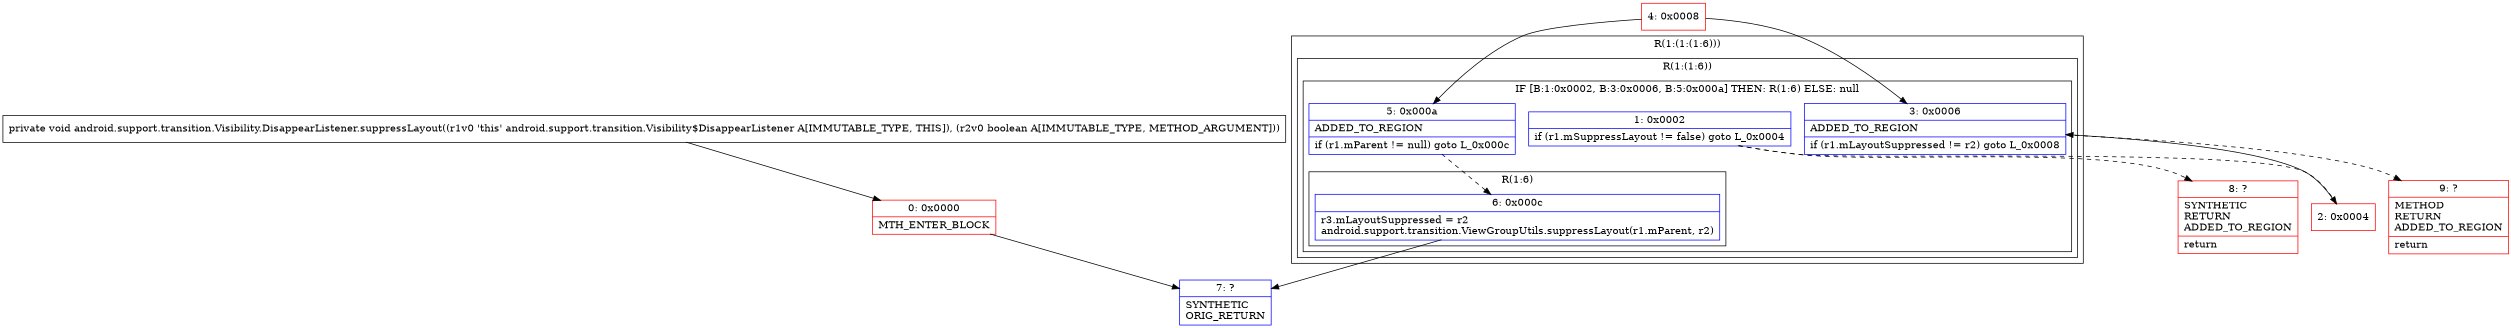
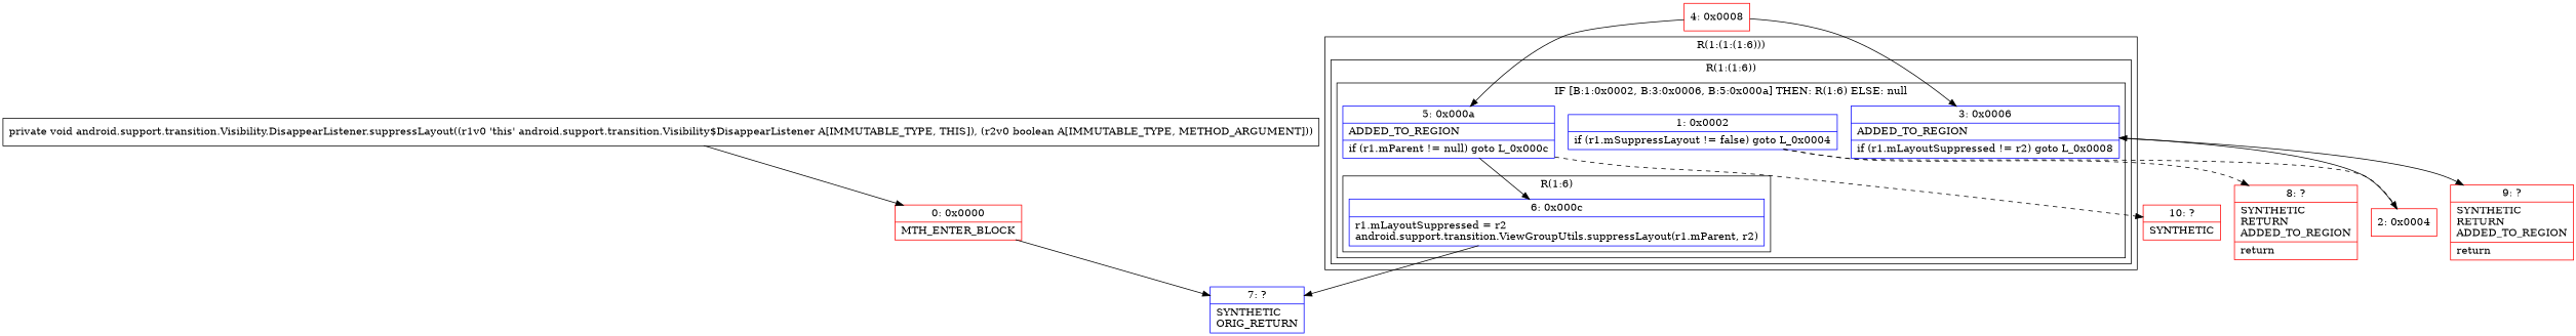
  digraph {
    node [color=red shape=record]
-   n1 [color=blue label="{6\:\ 0x000c|r3.mLayoutSuppressed = r2\landroid.support.transition.ViewGroupUtils.suppressLayout(r1.mParent, r2)\l}"]
+   n1 [color=blue label="{6\:\ 0x000c|r1.mLayoutSuppressed = r2\landroid.support.transition.ViewGroupUtils.suppressLayout(r1.mParent, r2)\l}"]
    n2 [color=blue label="{1\:\ 0x0002|if (r1.mSuppressLayout != false) goto L_0x0004\l}"]
    n3 [color=blue label="{3\:\ 0x0006|ADDED_TO_REGION\l|if (r1.mLayoutSuppressed != r2) goto L_0x0008\l}"]
    n4 [color=blue label="{5\:\ 0x000a|ADDED_TO_REGION\l|if (r1.mParent != null) goto L_0x000c\l}"]
    n5 [color=blue label="{7\:\ ?|SYNTHETIC\lORIG_RETURN\l}"]
    n6 [label="{2\:\ 0x0004}"]
    n7 [label="{8\:\ ?|SYNTHETIC\lRETURN\lADDED_TO_REGION\l|return\l}"]
-   n8 [label="{9\:\ ?|METHOD\lRETURN\lADDED_TO_REGION\l|return\l}"]
+   n8 [label="{9\:\ ?|SYNTHETIC\lRETURN\lADDED_TO_REGION\l|return\l}"]
+   n9 [label="{10\:\ ?|SYNTHETIC\l}"]
    n10 [label="{4\:\ 0x0008}"]
    n11 [label="{0\:\ 0x0000|MTH_ENTER_BLOCK\l}"]
    n12 [label="{private void android.support.transition.Visibility.DisappearListener.suppressLayout((r1v0 'this' android.support.transition.Visibility$DisappearListener A[IMMUTABLE_TYPE, THIS]), (r2v0 boolean A[IMMUTABLE_TYPE, METHOD_ARGUMENT])) }" color=""]
    subgraph cluster_1 {
      label="R(1:(1:(1:6)))"
      subgraph cluster_2 {
        label="R(1:(1:6))"
        subgraph cluster_3 {
          label="IF [B:1:0x0002, B:3:0x0006, B:5:0x000a] THEN: R(1:6) ELSE: null"
          n2
          n3
          n4
          subgraph cluster_4 {
            label="R(1:6)"
            n1
          }
        }
      }
    }
    n1 -> n5
    n2 -> n6 [style=dashed]
    n2 -> n7 [style=dashed]
-   n3 -> n8 [style=dashed]
-   n4 -> n1 [style=dashed]
+   n3 -> n8 [style=solid]
+   n4 -> n1
+   n4 -> n9 [style=dashed]
    n6 -> n3
    n10 -> n3
    n10 -> n4
    n11 -> n5
    n12 -> n11
  }
